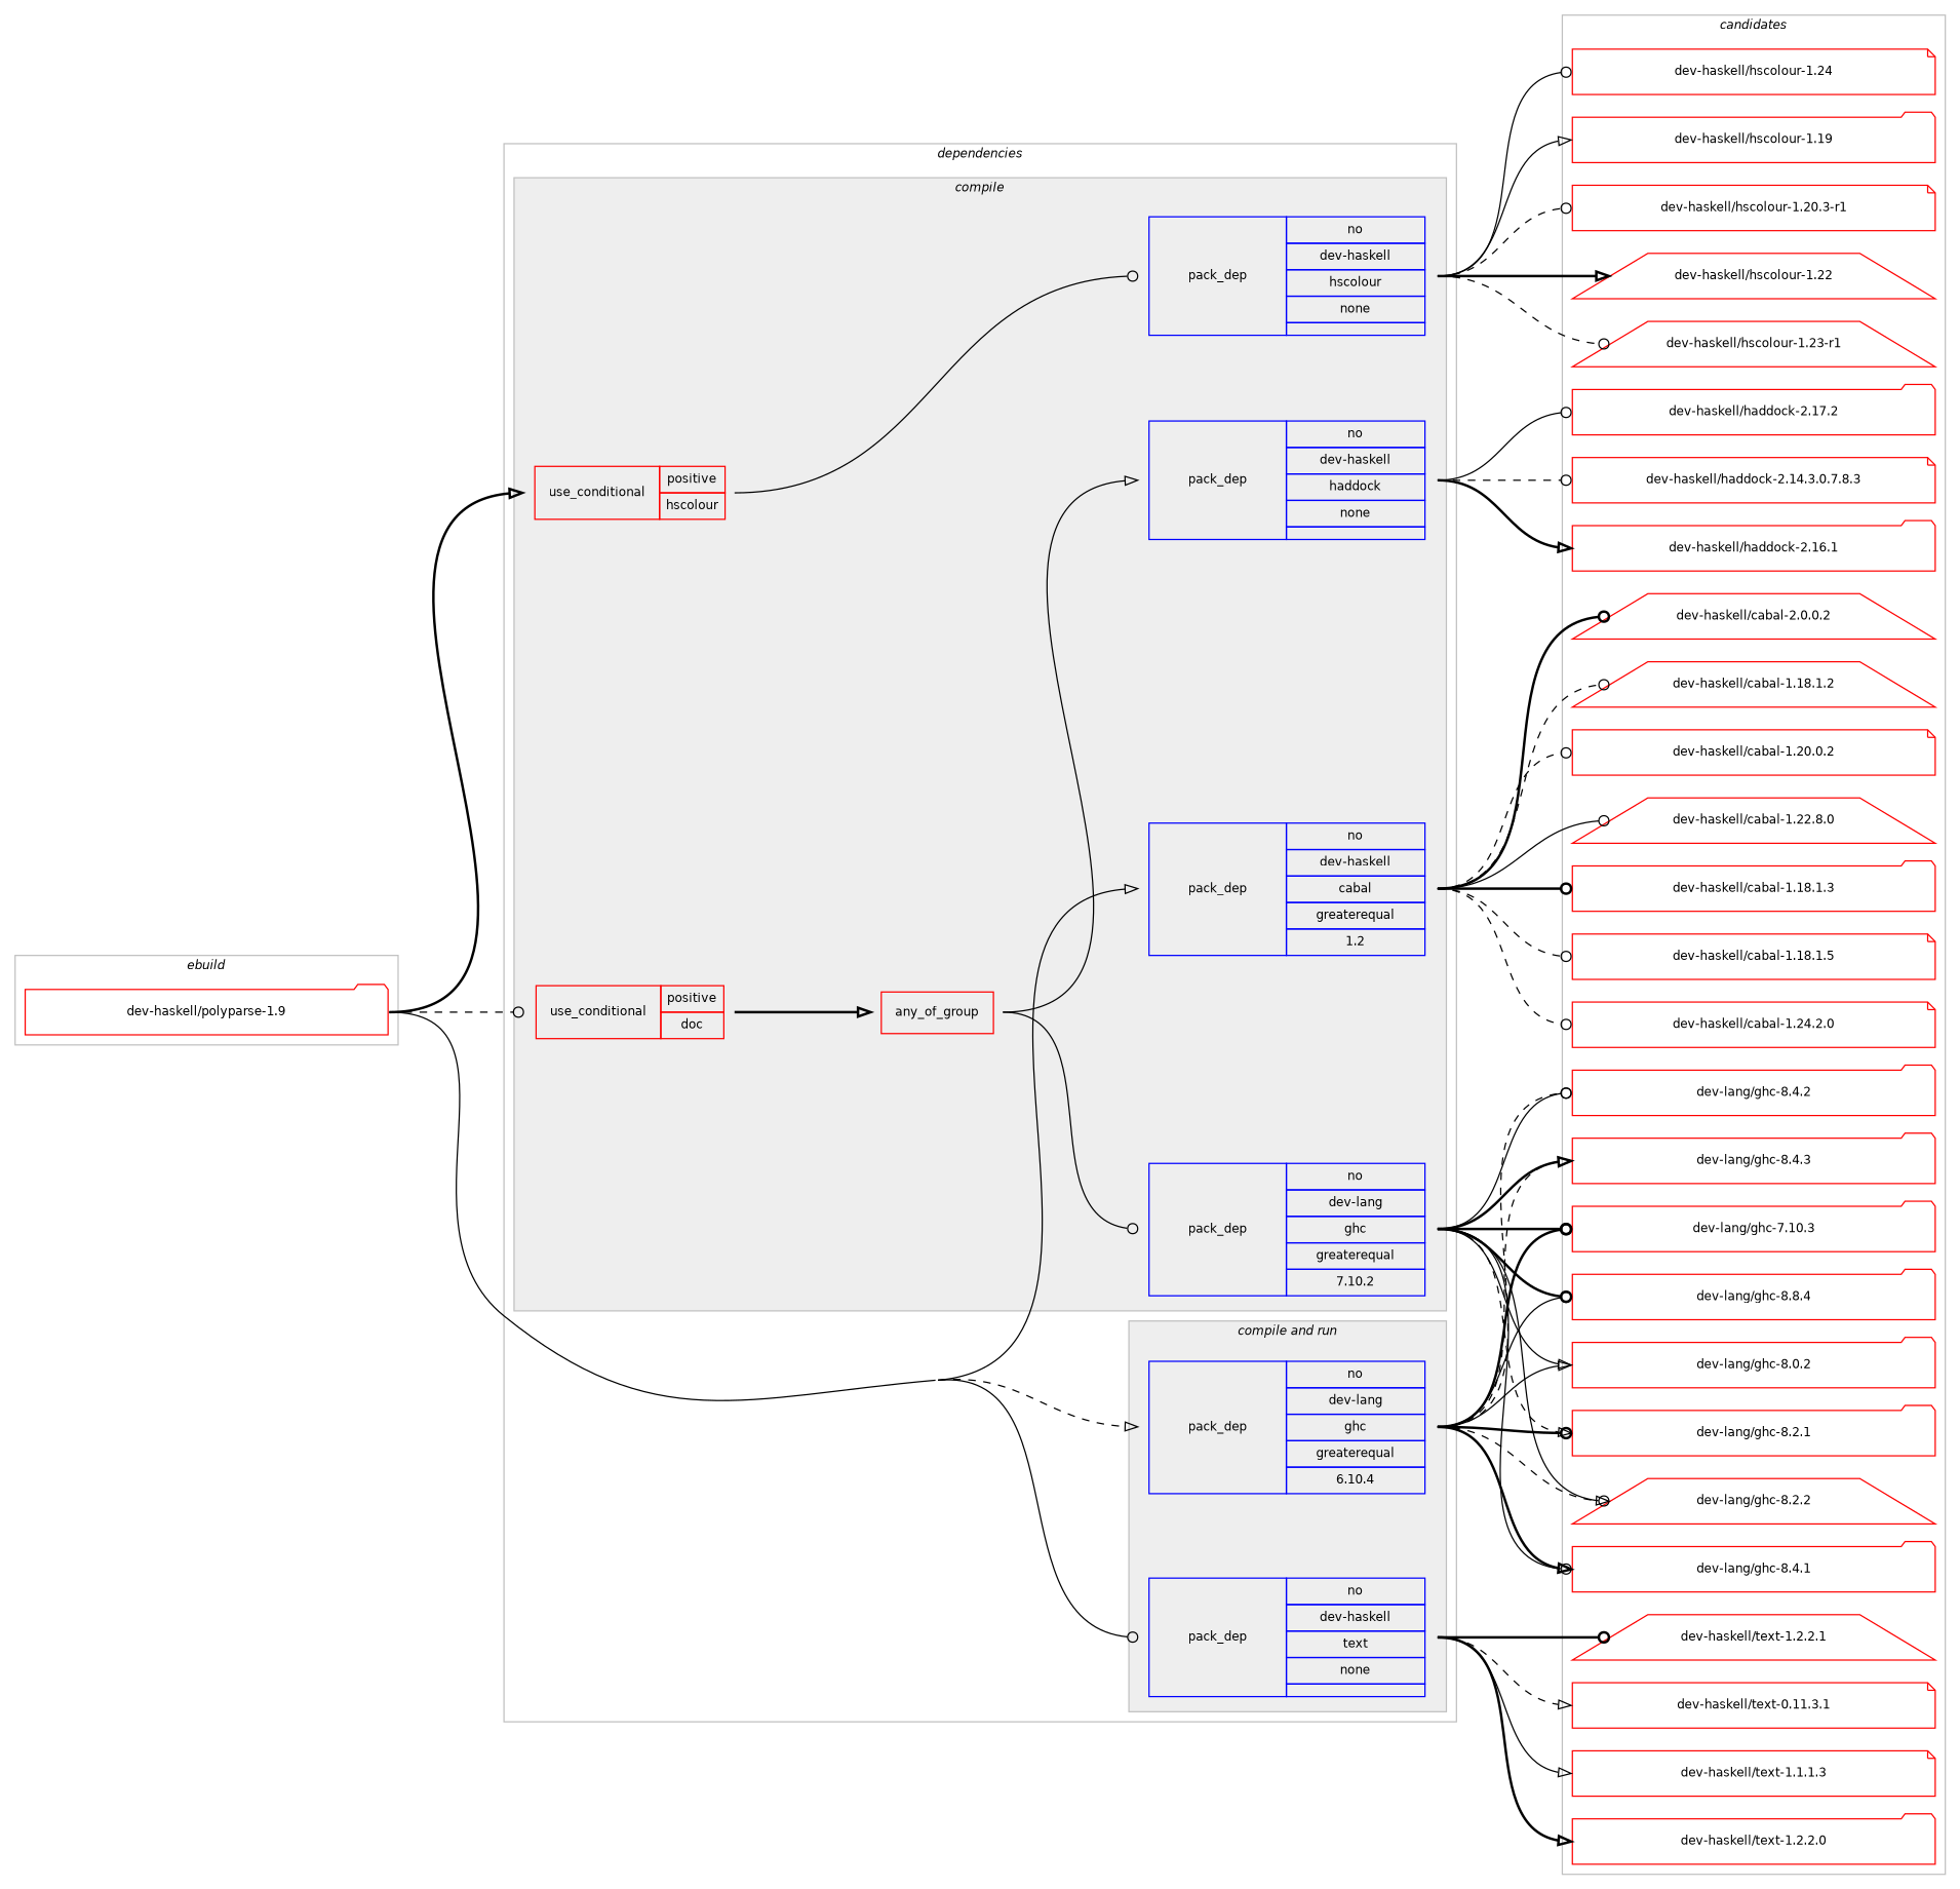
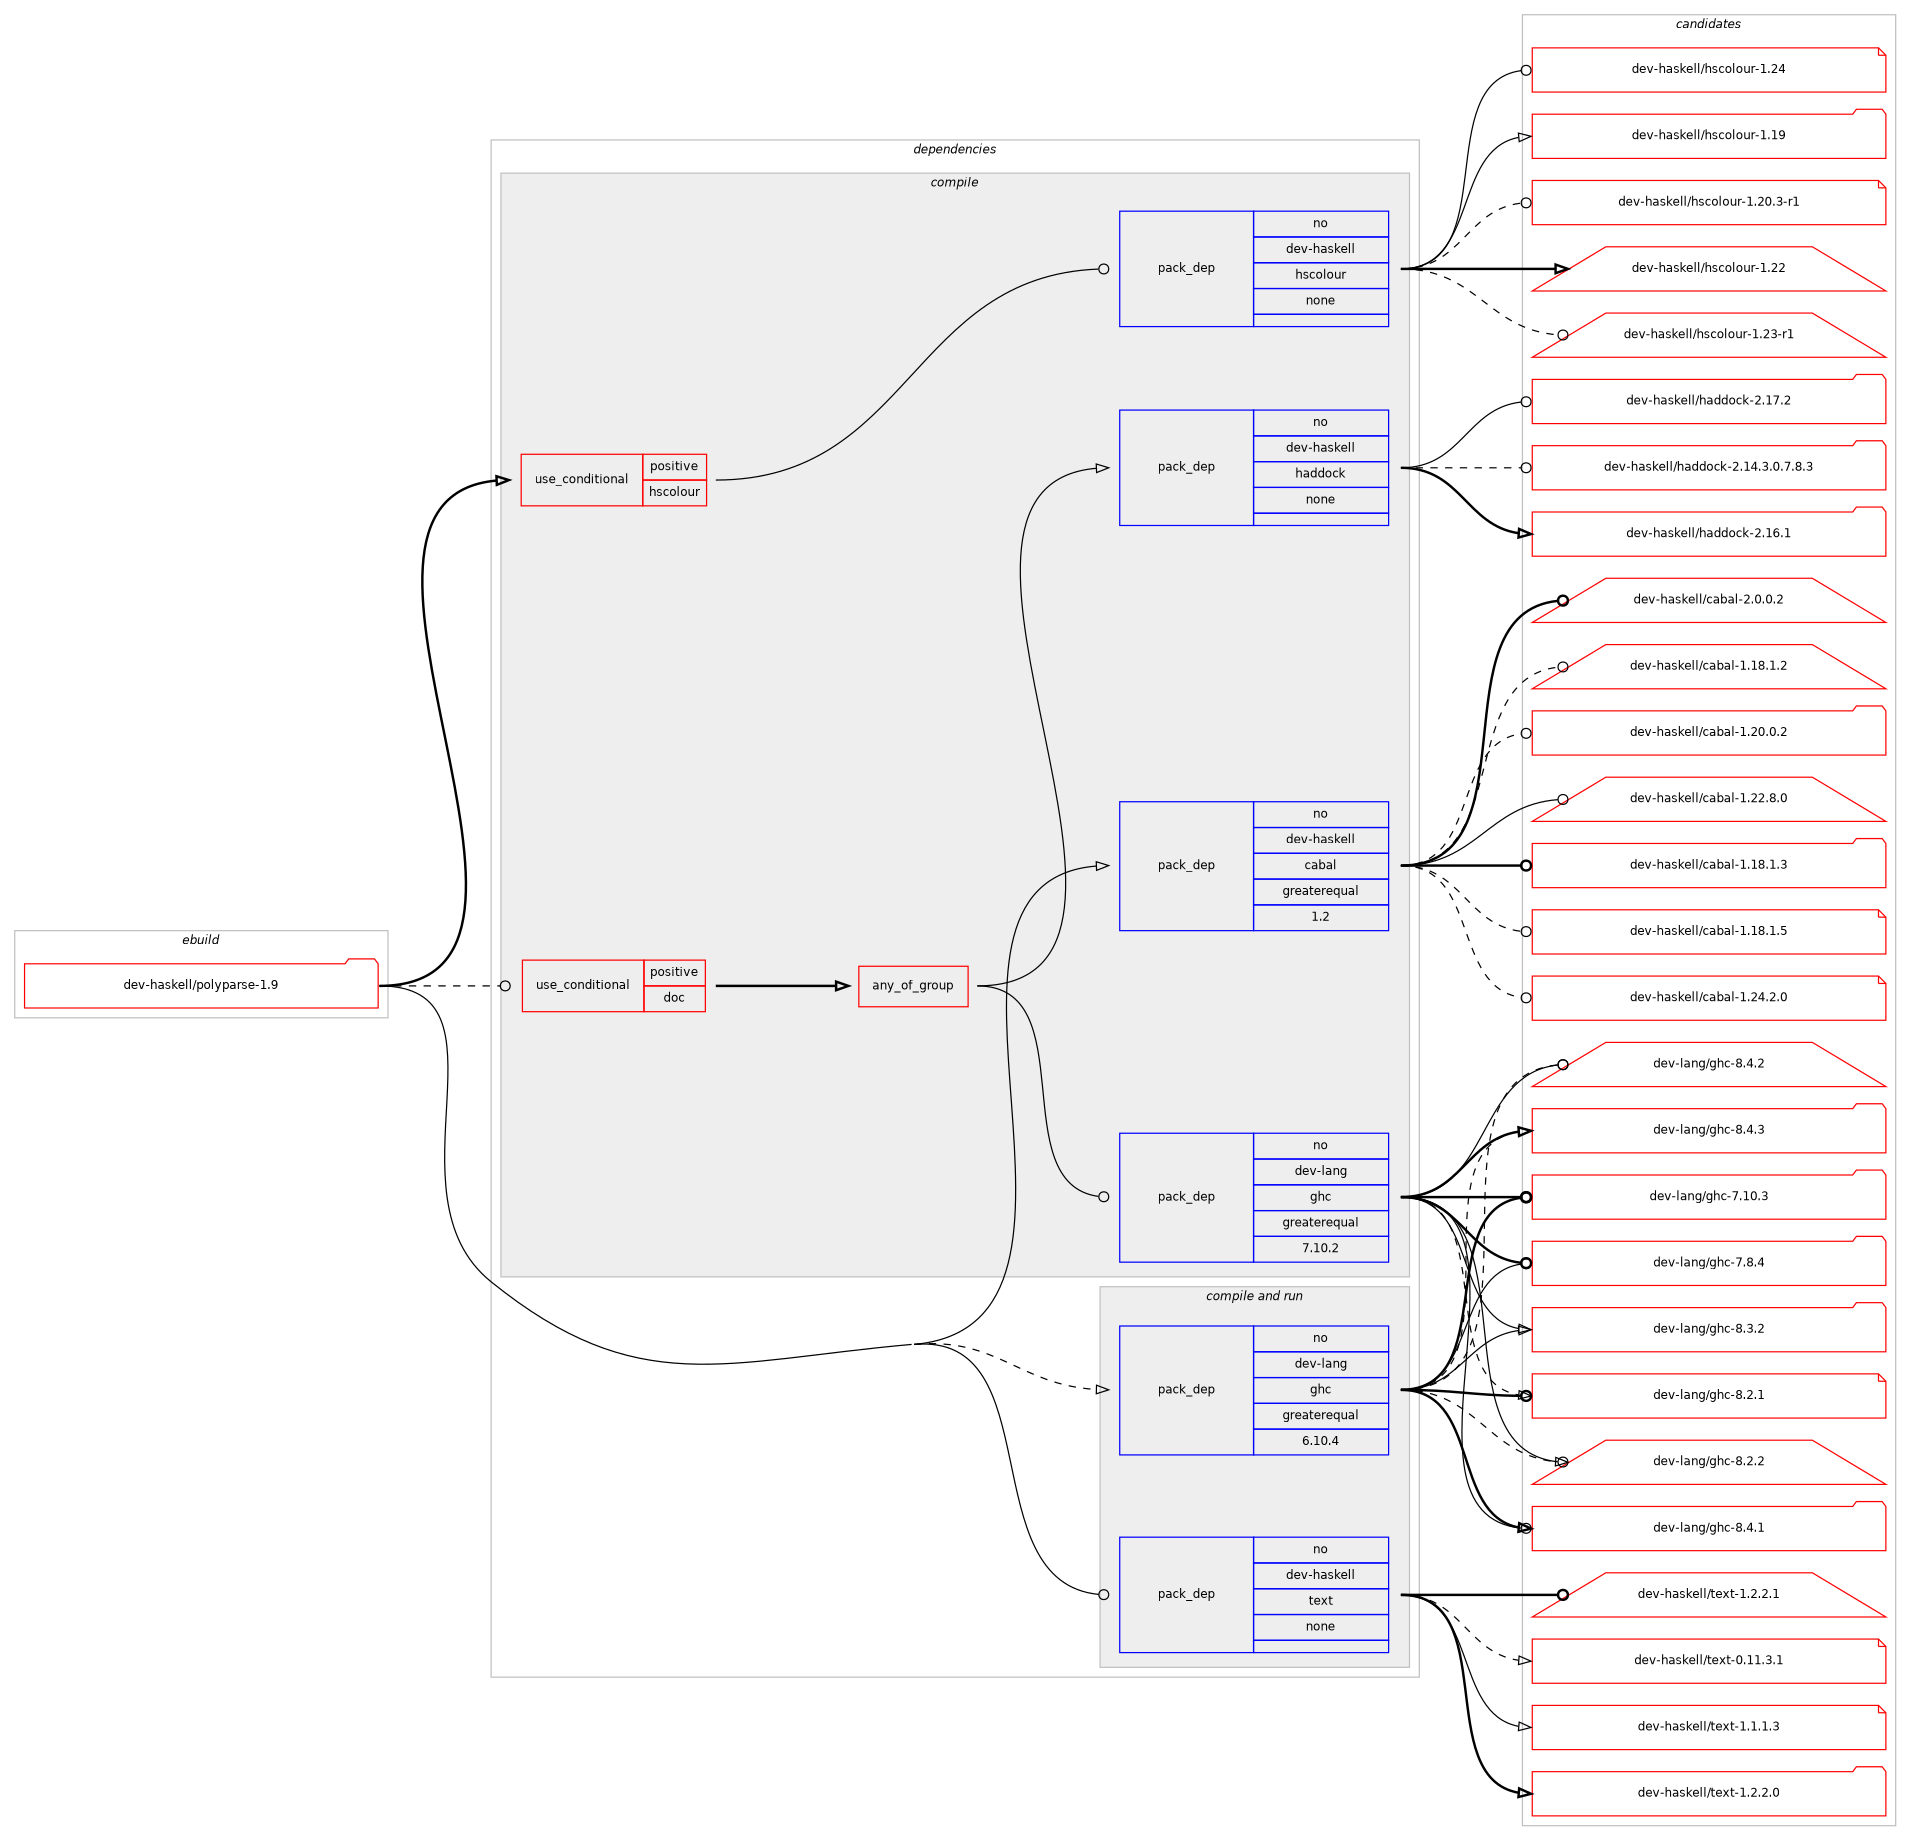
  digraph {
    compound=true
    concentrate=true
    fontname=Helvetica
    fontsize=10
    newrank=true
    rankdir=LR
    ranksep=1.5
    node [color=red fontname=Helvetica fontsize=10 shape=folder]
    edge [arrowhead=odot headport=w style=solid tailport=e weight=100]
    n1 [label="dev-haskell/polyparse-1.9" width=4]
    n2 [color=blue label=<<TABLE BORDER="0" CELLBORDER="1" CELLSPACING="0" CELLPADDING="4" WIDTH="220"><TR><TD ROWSPAN="6" CELLPADDING="30">pack_dep</TD></TR><TR><TD WIDTH="110">no</TD></TR><TR><TD>dev-haskell</TD></TR><TR><TD>haddock</TD></TR><TR><TD>none</TD></TR><TR><TD></TD></TR></TABLE>> shape=none]
    n3 [color=blue label=<<TABLE BORDER="0" CELLBORDER="1" CELLSPACING="0" CELLPADDING="4" WIDTH="220"><TR><TD ROWSPAN="6" CELLPADDING="30">pack_dep</TD></TR><TR><TD WIDTH="110">no</TD></TR><TR><TD>dev-lang</TD></TR><TR><TD>ghc</TD></TR><TR><TD>greaterequal</TD></TR><TR><TD>7.10.2</TD></TR></TABLE>> shape=none]
    n4 [label=<<TABLE BORDER="0" CELLBORDER="1" CELLSPACING="0" CELLPADDING="4"><TR><TD CELLPADDING="10">any_of_group</TD></TR></TABLE>> shape=none]
    n5 [label=<<TABLE BORDER="0" CELLBORDER="1" CELLSPACING="0" CELLPADDING="4"><TR><TD ROWSPAN="3" CELLPADDING="10">use_conditional</TD></TR><TR><TD>positive</TD></TR><TR><TD>doc</TD></TR></TABLE>> shape=none]
    n6 [color=blue label=<<TABLE BORDER="0" CELLBORDER="1" CELLSPACING="0" CELLPADDING="4" WIDTH="220"><TR><TD ROWSPAN="6" CELLPADDING="30">pack_dep</TD></TR><TR><TD WIDTH="110">no</TD></TR><TR><TD>dev-haskell</TD></TR><TR><TD>hscolour</TD></TR><TR><TD>none</TD></TR><TR><TD></TD></TR></TABLE>> shape=none]
    n7 [label=<<TABLE BORDER="0" CELLBORDER="1" CELLSPACING="0" CELLPADDING="4"><TR><TD ROWSPAN="3" CELLPADDING="10">use_conditional</TD></TR><TR><TD>positive</TD></TR><TR><TD>hscolour</TD></TR></TABLE>> shape=none]
    n8 [color=blue label=<<TABLE BORDER="0" CELLBORDER="1" CELLSPACING="0" CELLPADDING="4" WIDTH="220"><TR><TD ROWSPAN="6" CELLPADDING="30">pack_dep</TD></TR><TR><TD WIDTH="110">no</TD></TR><TR><TD>dev-haskell</TD></TR><TR><TD>cabal</TD></TR><TR><TD>greaterequal</TD></TR><TR><TD>1.2</TD></TR></TABLE>> shape=none]
    n9 [color=blue label=<<TABLE BORDER="0" CELLBORDER="1" CELLSPACING="0" CELLPADDING="4" WIDTH="220"><TR><TD ROWSPAN="6" CELLPADDING="30">pack_dep</TD></TR><TR><TD WIDTH="110">no</TD></TR><TR><TD>dev-haskell</TD></TR><TR><TD>text</TD></TR><TR><TD>none</TD></TR><TR><TD></TD></TR></TABLE>> shape=none]
    n10 [color=blue label=<<TABLE BORDER="0" CELLBORDER="1" CELLSPACING="0" CELLPADDING="4" WIDTH="220"><TR><TD ROWSPAN="6" CELLPADDING="30">pack_dep</TD></TR><TR><TD WIDTH="110">no</TD></TR><TR><TD>dev-lang</TD></TR><TR><TD>ghc</TD></TR><TR><TD>greaterequal</TD></TR><TR><TD>6.10.4</TD></TR></TABLE>> shape=none]
-   n11 [label="dev-haskell/haddock-2.14.3.0.7.8.3" shape=note width=4]
+   n11 [label="dev-haskell/haddock-2.14.3.0.7.8.3" width=4]
    n12 [label="dev-haskell/haddock-2.16.1" width=4]
    n13 [label="dev-haskell/haddock-2.17.2" width=4]
    n14 [label="dev-lang/ghc-7.10.3" width=4]
-   n15 [label="dev-lang/ghc-8.8.4" width=4]
-   n16 [label="dev-lang/ghc-8.0.2" width=4]
-   n17 [label="dev-lang/ghc-8.2.1" width=4]
+   n15 [label="dev-lang/ghc-7.8.4" width=4]
+   n16 [label="dev-lang/ghc-8.3.2" width=4]
+   n17 [label="dev-lang/ghc-8.2.1" shape=note width=4]
    n18 [label="dev-lang/ghc-8.2.2" shape=trapezium width=4]
    n19 [label="dev-lang/ghc-8.4.1" width=4]
-   n20 [label="dev-lang/ghc-8.4.2" width=4]
+   n20 [label="dev-lang/ghc-8.4.2" shape=trapezium width=4]
    n21 [label="dev-lang/ghc-8.4.3" width=4]
    n22 [label="dev-haskell/hscolour-1.19" width=4]
    n23 [label="dev-haskell/hscolour-1.20.3-r1" shape=note width=4]
    n24 [label="dev-haskell/hscolour-1.22" shape=trapezium width=4]
    n25 [label="dev-haskell/hscolour-1.23-r1" shape=trapezium width=4]
    n26 [label="dev-haskell/hscolour-1.24" shape=note width=4]
    n27 [label="dev-haskell/cabal-1.18.1.2" shape=trapezium width=4]
    n28 [label="dev-haskell/cabal-1.18.1.3" width=4]
    n29 [label="dev-haskell/cabal-1.18.1.5" shape=note width=4]
-   n30 [label="dev-haskell/cabal-1.20.0.2" shape=note width=4]
+   n30 [label="dev-haskell/cabal-1.20.0.2" width=4]
    n31 [label="dev-haskell/cabal-1.22.8.0" shape=trapezium width=4]
    n32 [label="dev-haskell/cabal-1.24.2.0" shape=note width=4]
    n33 [label="dev-haskell/cabal-2.0.0.2" shape=trapezium width=4]
    n34 [label="dev-haskell/text-0.11.3.1" shape=note width=4]
    n35 [label="dev-haskell/text-1.1.1.3" shape=note width=4]
    n36 [label="dev-haskell/text-1.2.2.0" width=4]
    n37 [label="dev-haskell/text-1.2.2.1" shape=trapezium width=4]
    subgraph cluster_1 {
      color=gray
      label=<<i>ebuild</i>>
      rank=same
      n1
    }
    subgraph cluster_2 {
      color=gray
      label=<<i>dependencies</i>>
      subgraph cluster_3 {
        color=gray
        fillcolor="#eeeeee"
        label=<<i>compile</i>>
        style=filled
        subgraph sub_4 {
          color=gray
          fillcolor="#eeeeee"
          label=<<i>compile</i>>
          style=filled
          n5
          subgraph sub_5 {
            color=gray
            fillcolor="#eeeeee"
            label=<<i>compile</i>>
            style=filled
            n4
            subgraph sub_6 {
              color=gray
              fillcolor="#eeeeee"
              label=<<i>compile</i>>
              style=filled
              n2
            }
            subgraph sub_7 {
              color=gray
              fillcolor="#eeeeee"
              label=<<i>compile</i>>
              style=filled
              n3
            }
          }
        }
        subgraph sub_8 {
          color=gray
          fillcolor="#eeeeee"
          label=<<i>compile</i>>
          style=filled
          n7
          subgraph sub_9 {
            color=gray
            fillcolor="#eeeeee"
            label=<<i>compile</i>>
            style=filled
            n6
          }
        }
        subgraph sub_10 {
          color=gray
          fillcolor="#eeeeee"
          label=<<i>compile</i>>
          style=filled
          n8
        }
      }
      subgraph cluster_11 {
        color=gray
        fillcolor="#eeeeee"
        label=<<i>compile and run</i>>
        style=filled
        subgraph sub_12 {
          color=gray
          fillcolor="#eeeeee"
          label=<<i>compile and run</i>>
          style=filled
          n9
        }
        subgraph sub_13 {
          color=gray
          fillcolor="#eeeeee"
          label=<<i>compile and run</i>>
          style=filled
          n10
        }
      }
      subgraph cluster_14 {
        color=gray
        fillcolor="#eeeeee"
        label=<<i>run</i>>
        style=filled
      }
    }
    subgraph cluster_15 {
      color=gray
      label=<<i>candidates</i>>
      rank=same
      subgraph sub_16 {
        color=black
        label=<<i>candidates</i>>
        nodesep=1
        rank=same
        n11
        n12
        n13
      }
      subgraph sub_17 {
        color=black
        label=<<i>candidates</i>>
        nodesep=1
        rank=same
        n14
        n15
        n16
        n17
        n18
        n19
        n20
        n21
      }
      subgraph sub_18 {
        color=black
        label=<<i>candidates</i>>
        nodesep=1
        rank=same
        n22
        n23
        n24
        n25
        n26
      }
      subgraph sub_19 {
        color=black
        label=<<i>candidates</i>>
        nodesep=1
        rank=same
        n27
        n28
        n29
        n30
        n31
        n32
        n33
      }
      subgraph sub_20 {
        color=black
        label=<<i>candidates</i>>
        nodesep=1
        rank=same
        n34
        n35
        n36
        n37
      }
      subgraph sub_21 {
        color=black
        label=<<i>candidates</i>>
        nodesep=1
        rank=same
        n14
        n15
        n16
        n17
        n18
        n19
        n20
        n21
      }
    }
    n1 -> n5 [style=dashed weight=20]
    n1 -> n7 [arrowhead=onormal style=bold weight=20]
    n1 -> n8 [arrowhead=onormal weight=20]
    n1 -> n9 [weight=20]
    n1 -> n10 [arrowhead=onormal style=dashed weight=20]
    n2 -> n11 [style=dashed]
    n2 -> n12 [arrowhead=onormal style=bold]
    n2 -> n13
    n3 -> n14 [style=bold]
    n3 -> n15 [style=bold]
    n3 -> n16 [arrowhead=onormal]
    n3 -> n17 [arrowhead=onormal style=dashed]
    n3 -> n18
    n3 -> n19
    n3 -> n20
    n3 -> n21 [arrowhead=onormal style=bold]
    n4 -> n2 [arrowhead=onormal weight=20]
    n4 -> n3 [weight=20]
    n5 -> n4 [arrowhead=onormal style=bold weight=20]
    n6 -> n22 [arrowhead=onormal]
    n6 -> n23 [style=dashed]
    n6 -> n24 [arrowhead=onormal style=bold]
    n6 -> n25 [style=dashed]
    n6 -> n26
    n7 -> n6 [weight=20]
    n8 -> n27 [style=dashed]
    n8 -> n28 [style=bold]
    n8 -> n29 [style=dashed]
    n8 -> n30 [style=dashed]
    n8 -> n31
    n8 -> n32 [style=dashed]
    n8 -> n33 [style=bold]
    n9 -> n34 [arrowhead=onormal style=dashed]
    n9 -> n35 [arrowhead=onormal]
    n9 -> n36 [arrowhead=onormal style=bold]
    n9 -> n37 [style=bold]
    n10 -> n14 [style=bold]
    n10 -> n15
    n10 -> n16 [arrowhead=onormal]
    n10 -> n17 [style=bold]
    n10 -> n18 [arrowhead=onormal style=dashed]
    n10 -> n19 [arrowhead=onormal style=bold]
    n10 -> n20 [style=dashed]
    n10 -> n21 [arrowhead=onormal style=dashed]
  }
